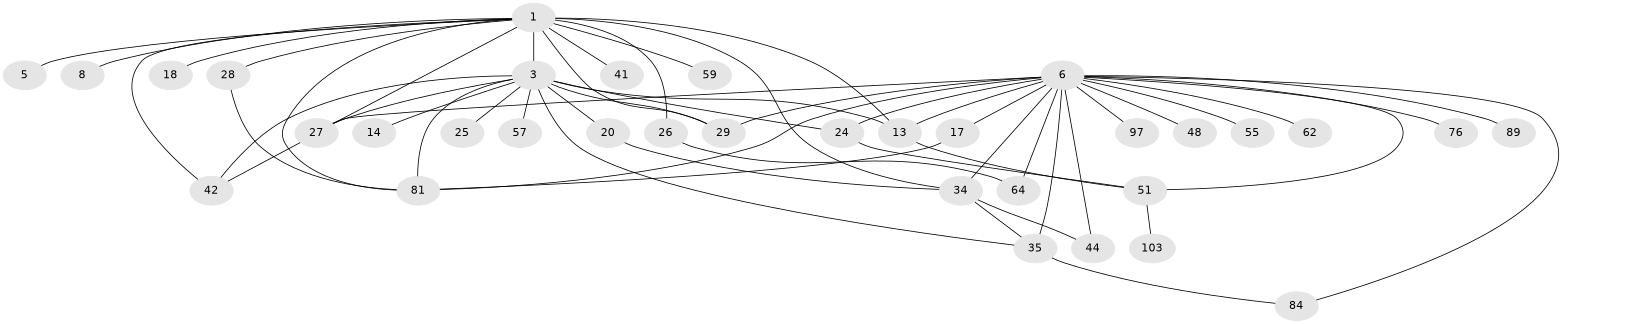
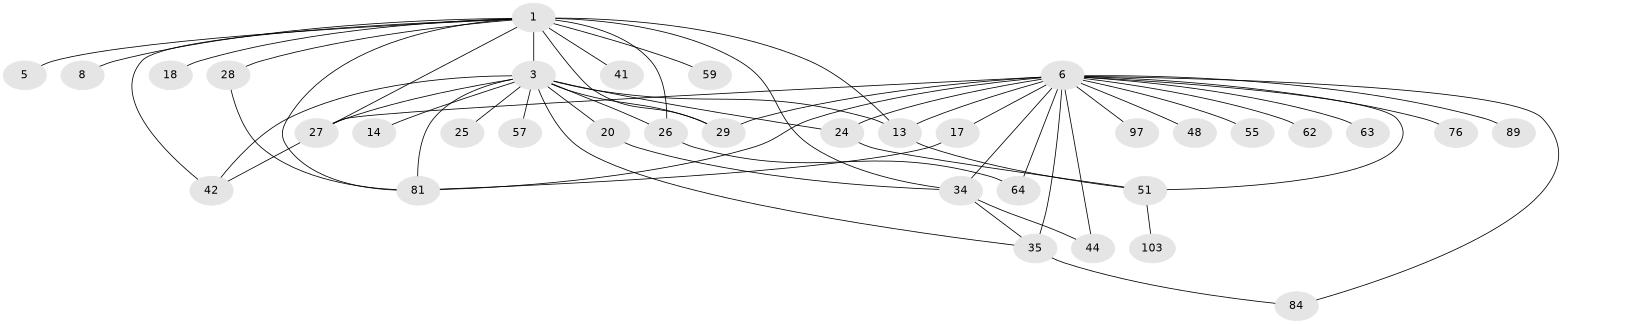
  graph {
    fontname="DejaVu Sans"
    node [color=gray90 fontname="DejaVu Sans" style=filled]
    edge [fontname="DejaVu Sans"]
    1 [super="+7+2+4+56"]
    3 [super="+9+12+102+105+46"]
    5 [super="+16"]
    8
    13 [super="+70"]
    18
    26 [super="+108"]
    27 [super="+71"]
    28 [super="+79"]
    n10 [label=81 super="+39+53"]
    34 [super="+58"]
    41
    42 [super="+95"]
    59
    29
    14
    20 [super="+32"]
    24 [super="+43"]
    25
    35 [super="+60"]
    57
    6 [super="+93+97+11+15+22+36+10+21+54+40+38+37+30"]
    17 [super="+72+52+49"]
    44
    n25 [label=97]
    48 [super="+99"]
    51 [super="+67"]
    55
    62 [super="+75"]
+   63
    64 [super="+96"]
    76
    84 [super="+85"]
    89
    103
    1 -- 3 [weight=2]
    1 -- 5
    1 -- 8
    1 -- 13
    1 -- 18
    1 -- 26
    1 -- 27
    1 -- 28 [weight=2]
    1 -- n10 [weight=3]
    1 -- 34 [weight=2]
    1 -- 41
    1 -- 42
    1 -- 59
    1 -- 29 [weight=4]
    3 -- 13
+   3 -- 26
    3 -- 27 [weight=3]
    3 -- n10 [weight=2]
    3 -- 42
    3 -- 29 [weight=6]
    3 -- 14
    3 -- 20
    3 -- 24 [weight=2]
    3 -- 25
    3 -- 35
    3 -- 57
    13 -- 51
    26 -- 64
    27 -- 42
    28 -- n10
    34 -- 35
    34 -- 44
    20 -- 34
    24 -- 51
    35 -- 84
    6 -- 13
    6 -- 27
    6 -- n10
    6 -- 34 [weight=2]
    6 -- 29
    6 -- 24 [weight=2]
    6 -- 35 [weight=2]
    6 -- 17 [weight=2]
    6 -- 44 [weight=2]
    6 -- n25
    6 -- 48
    6 -- 51
    6 -- 55
    6 -- 62
+   6 -- 63
    6 -- 64
    6 -- 76
    6 -- 84
    6 -- 89
    17 -- n10 [weight=2]
    51 -- 103
  }
